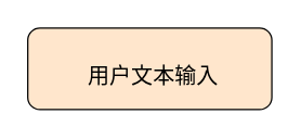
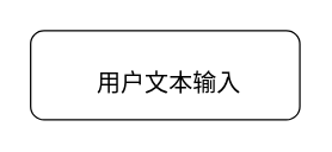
  <mxCell id="0" />
  <mxCell id="1" parent="0" />
- <mxCell id="2" value="&lt;p style=&quot;line-height: 32px; text-indent: 1.13cm; margin-bottom: 0cm; direction: ltr; background: transparent; font-family: 仿宋_GB2312;&quot; class=&quot;cjk&quot;&gt;&lt;font style=&quot;font-size: 16px;&quot;&gt;用户文本输入&lt;/font&gt;&lt;/p&gt;" style="rounded=1;whiteSpace=wrap;html=1;align=left;fillColor=#ffe6cc;" vertex="1" parent="1"><mxGeometry x="20" y="20" width="180" height="60" as="geometry" /></mxCell>
+ <mxCell id="2" value="&lt;p style=&quot;line-height: 32px; text-indent: 1.13cm; margin-bottom: 0cm; direction: ltr; background: transparent; font-family: 仿宋_GB2312;&quot; class=&quot;cjk&quot;&gt;&lt;font style=&quot;font-size: 16px;&quot;&gt;用户文本输入&lt;/font&gt;&lt;/p&gt;" style="rounded=1;whiteSpace=wrap;html=1;align=left;" vertex="1" parent="1"><mxGeometry x="20" y="20" width="180" height="60" as="geometry" /></mxCell>
